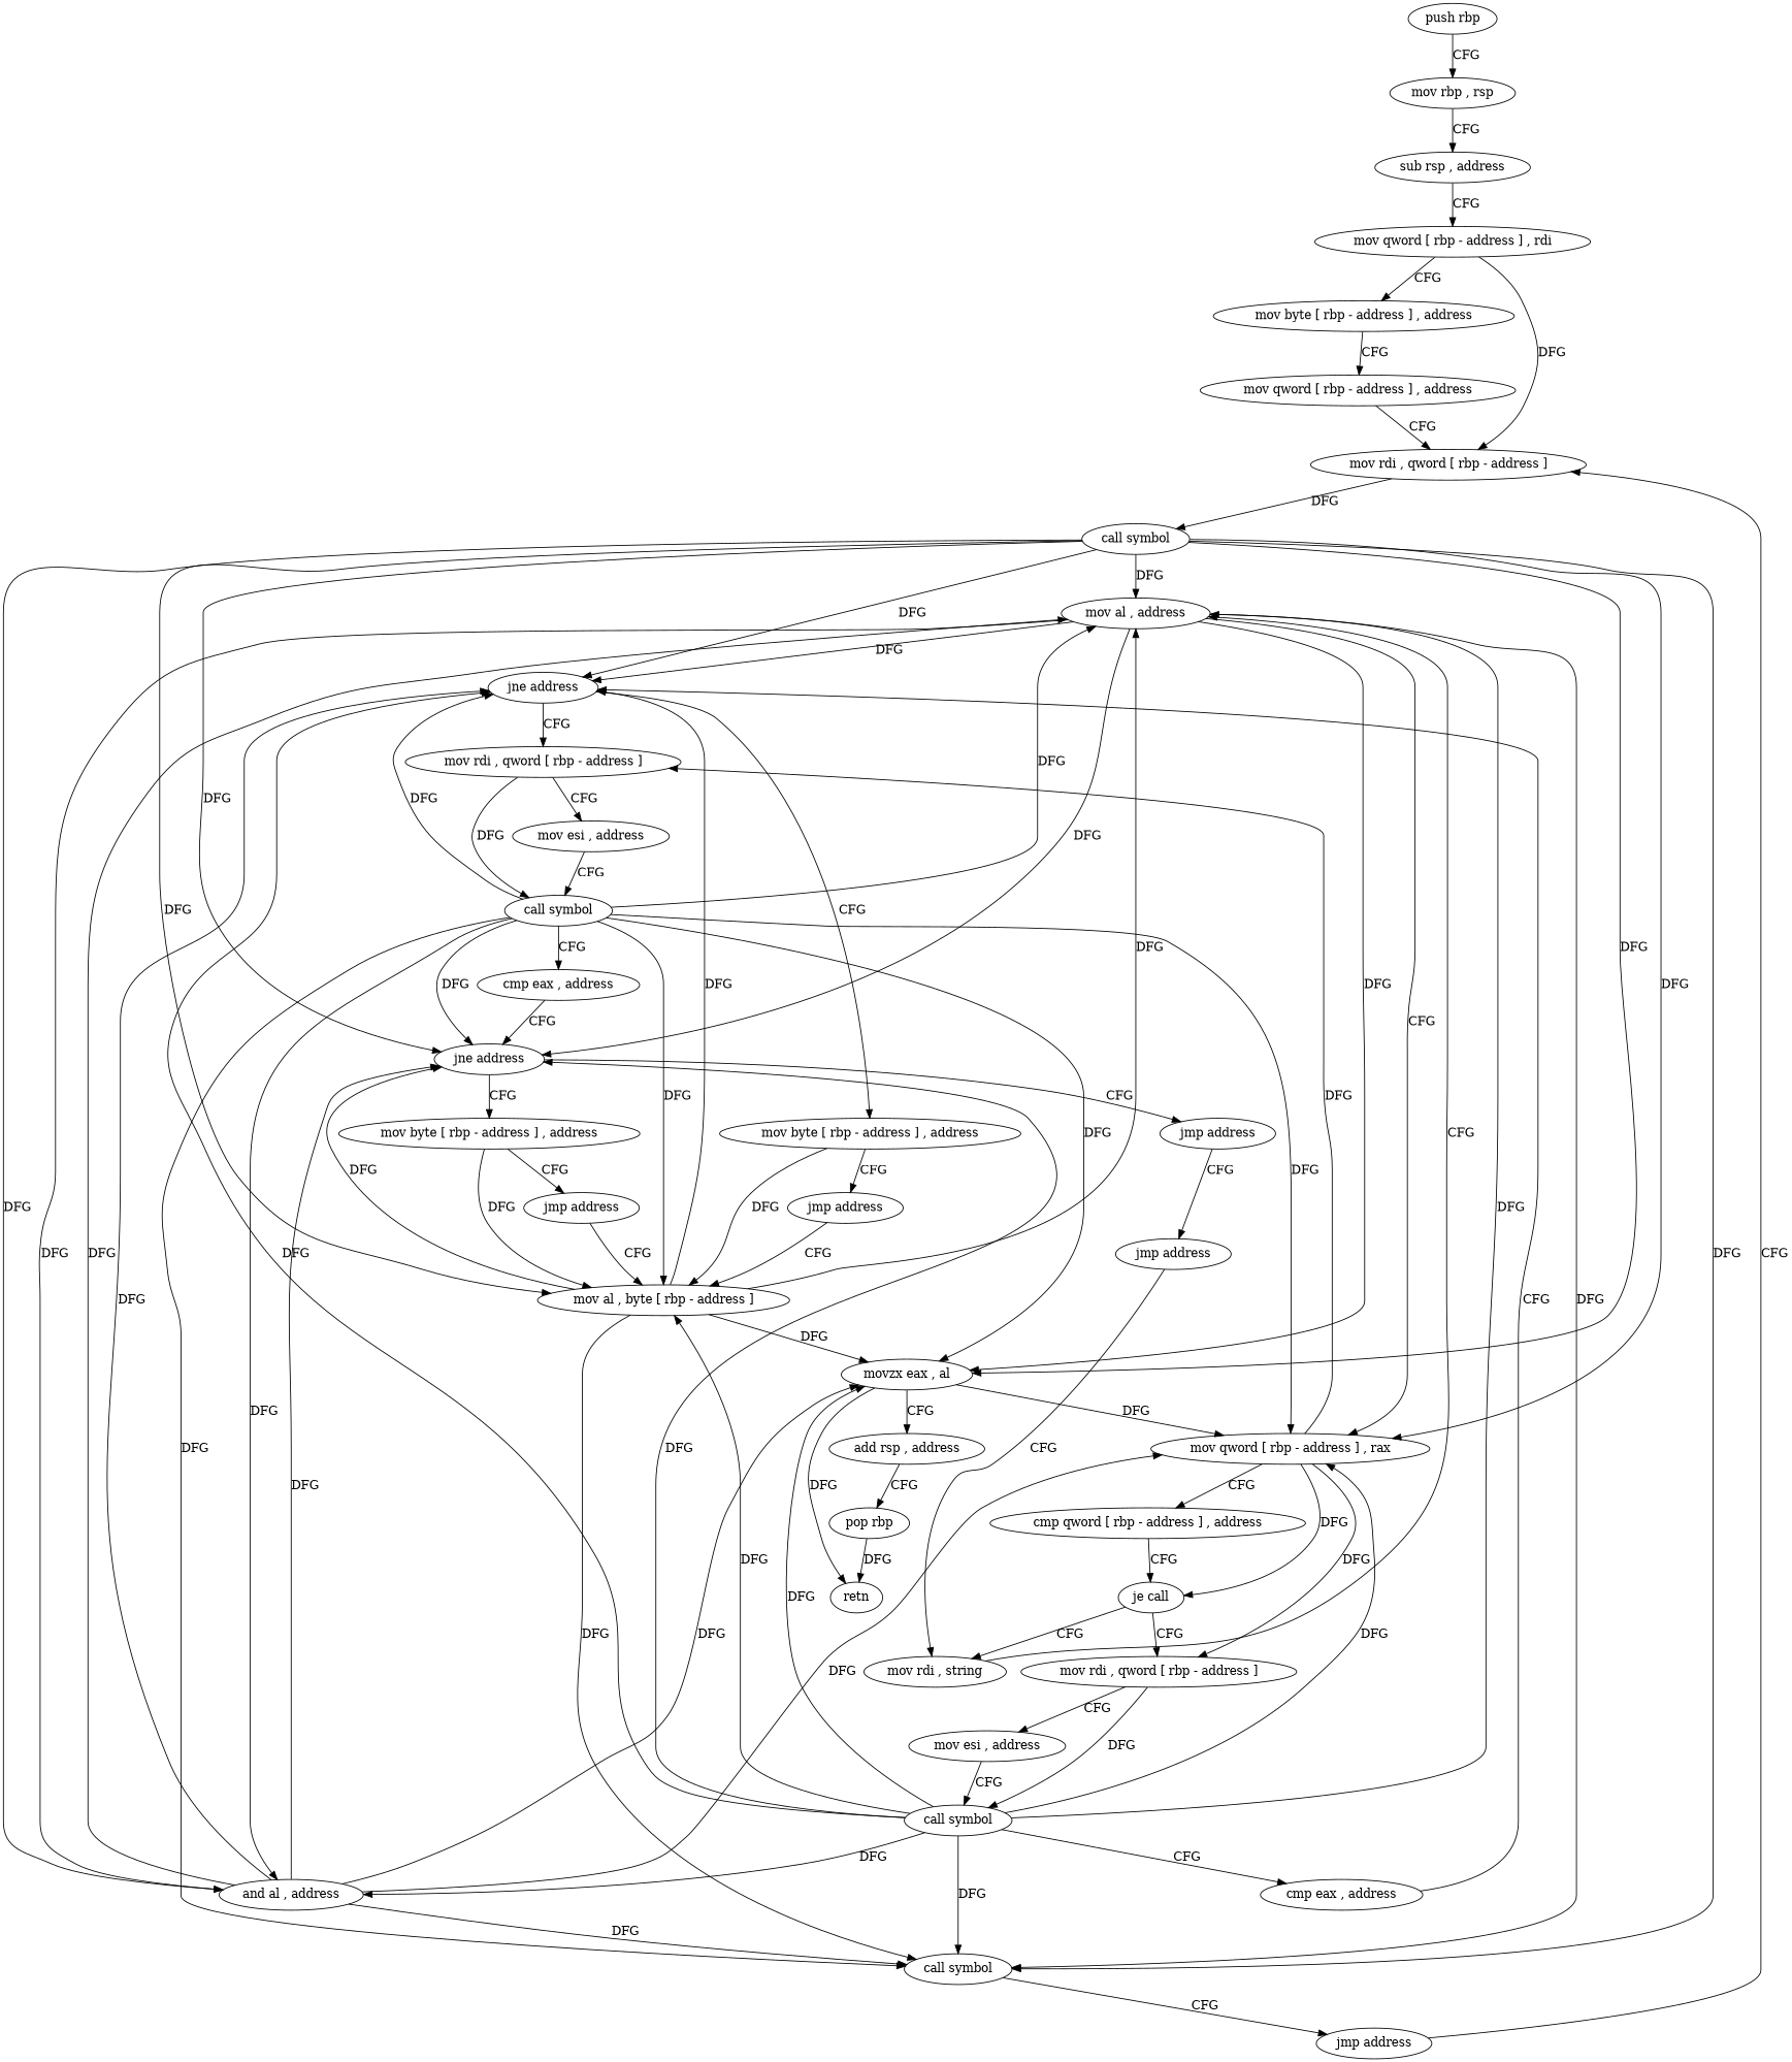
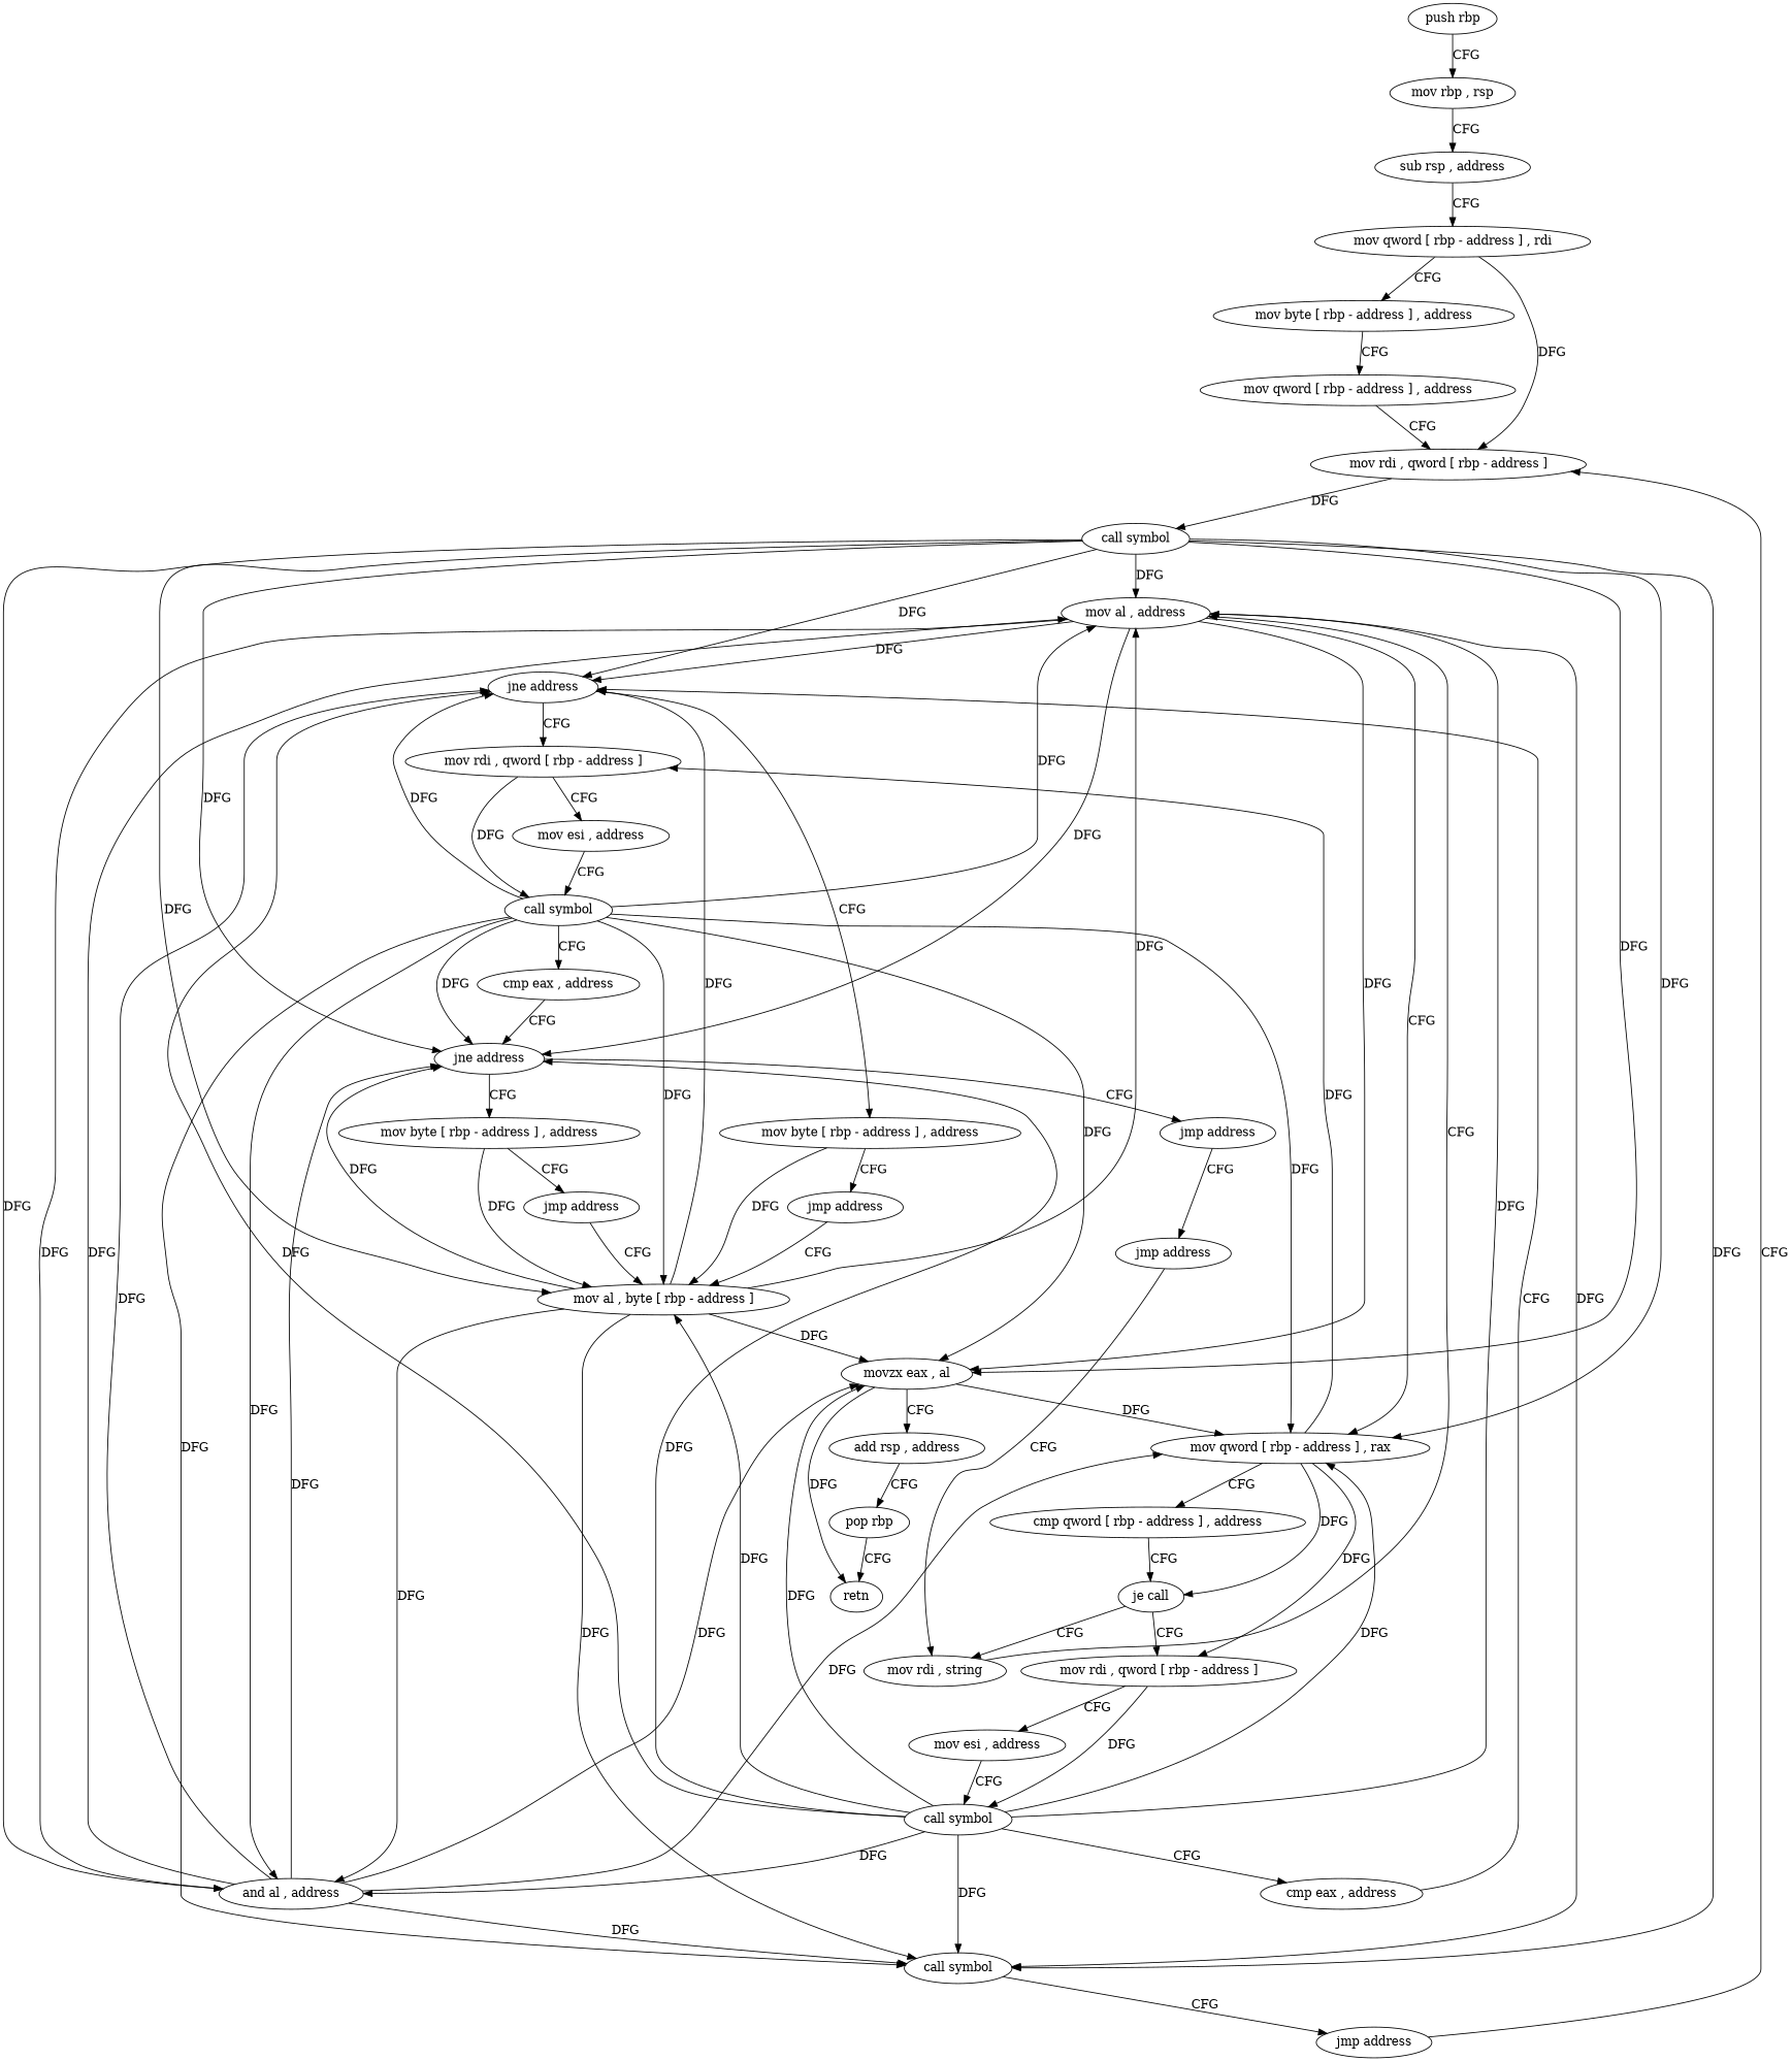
  digraph {
    n1 [label="push rbp"]
    n2 [label="mov rbp , rsp"]
    n3 [label="sub rsp , address"]
    n4 [label="mov qword [ rbp - address ] , rdi"]
    n5 [label="mov byte [ rbp - address ] , address"]
    n6 [label="mov rdi , qword [ rbp - address ]"]
    n7 [label="mov qword [ rbp - address ] , address"]
    n8 [label="call symbol"]
    n9 [label="mov al , address"]
    n10 [label="call symbol"]
    n11 [label="jne address"]
    n12 [label="mov qword [ rbp - address ] , rax"]
    n13 [label="jne address"]
    n14 [label="and al , address"]
    n15 [label="movzx eax , al"]
    n16 [label="mov al , byte [ rbp - address ]"]
    n17 [label="mov rdi , string"]
    n18 [label="jmp address"]
    n19 [label="mov rdi , qword [ rbp - address ]"]
    n20 [label="mov byte [ rbp - address ] , address"]
    n21 [label="mov rdi , qword [ rbp - address ]"]
    n22 [label="cmp qword [ rbp - address ] , address"]
    n23 [label="je call"]
    n24 [label="jmp address"]
    n25 [label="mov byte [ rbp - address ] , address"]
    n26 [label="add rsp , address"]
    n27 [label=retn]
    n28 [label="mov esi , address"]
    n29 [label="call symbol"]
    n30 [label="cmp eax , address"]
    n31 [label="mov esi , address"]
    n32 [label="call symbol"]
    n33 [label="jmp address"]
    n34 [label="cmp eax , address"]
    n35 [label="jmp address"]
    n36 [label="jmp address"]
    n37 [label="pop rbp"]
    n1 -> n2 [label=CFG]
    n2 -> n3 [label=CFG]
    n3 -> n4 [label=CFG]
    n4 -> n5 [label=CFG]
    n4 -> n6 [label=DFG]
    n5 -> n7 [label=CFG]
    n6 -> n8 [label=DFG]
    n7 -> n6 [label=CFG]
    n8 -> n9 [label=DFG]
    n8 -> n10 [label=DFG]
    n8 -> n11 [label=DFG]
    n8 -> n12 [label=DFG]
    n8 -> n13 [label=DFG]
    n8 -> n14 [label=DFG]
    n8 -> n15 [label=DFG]
    n8 -> n16 [label=DFG]
    n9 -> n10 [label=DFG]
    n9 -> n11 [label=DFG]
    n9 -> n12 [label=CFG]
    n9 -> n13 [label=DFG]
    n9 -> n14 [label=DFG]
    n9 -> n15 [label=DFG]
    n10 -> n18 [label=CFG]
    n11 -> n19 [label=CFG]
    n11 -> n20 [label=CFG]
    n12 -> n19 [label=DFG]
    n12 -> n21 [label=DFG]
    n12 -> n22 [label=CFG]
    n12 -> n23 [label=DFG]
    n13 -> n24 [label=CFG]
    n13 -> n25 [label=CFG]
    n14 -> n9 [label=DFG]
    n14 -> n10 [label=DFG]
    n14 -> n11 [label=DFG]
    n14 -> n12 [label=DFG]
    n14 -> n13 [label=DFG]
    n14 -> n15 [label=DFG]
    n15 -> n12 [label=DFG]
    n15 -> n26 [label=CFG]
    n15 -> n27 [label=DFG]
    n16 -> n9 [label=DFG]
    n16 -> n10 [label=DFG]
    n16 -> n11 [label=DFG]
    n16 -> n13 [label=DFG]
+   n16 -> n14 [label=DFG]
    n16 -> n15 [label=DFG]
    n17 -> n9 [label=CFG]
    n18 -> n6 [label=CFG]
    n19 -> n31 [label=CFG]
    n19 -> n32 [label=DFG]
    n20 -> n16 [label=DFG]
    n20 -> n33 [label=CFG]
    n21 -> n28 [label=CFG]
    n21 -> n29 [label=DFG]
    n22 -> n23 [label=CFG]
    n23 -> n17 [label=CFG]
    n23 -> n21 [label=CFG]
    n24 -> n35 [label=CFG]
    n25 -> n16 [label=DFG]
    n25 -> n36 [label=CFG]
    n26 -> n37 [label=CFG]
    n28 -> n29 [label=CFG]
    n29 -> n9 [label=DFG]
    n29 -> n10 [label=DFG]
    n29 -> n11 [label=DFG]
    n29 -> n12 [label=DFG]
    n29 -> n13 [label=DFG]
    n29 -> n14 [label=DFG]
    n29 -> n15 [label=DFG]
    n29 -> n16 [label=DFG]
    n29 -> n30 [label=CFG]
    n30 -> n11 [label=CFG]
    n31 -> n32 [label=CFG]
    n32 -> n9 [label=DFG]
    n32 -> n10 [label=DFG]
    n32 -> n11 [label=DFG]
    n32 -> n12 [label=DFG]
    n32 -> n13 [label=DFG]
    n32 -> n14 [label=DFG]
    n32 -> n15 [label=DFG]
    n32 -> n16 [label=DFG]
    n32 -> n34 [label=CFG]
    n33 -> n16 [label=CFG]
    n34 -> n13 [label=CFG]
    n35 -> n17 [label=CFG]
    n36 -> n16 [label=CFG]
-   n37 -> n27 [label=DFG]
+   n37 -> n27 [label=CFG]
  }
